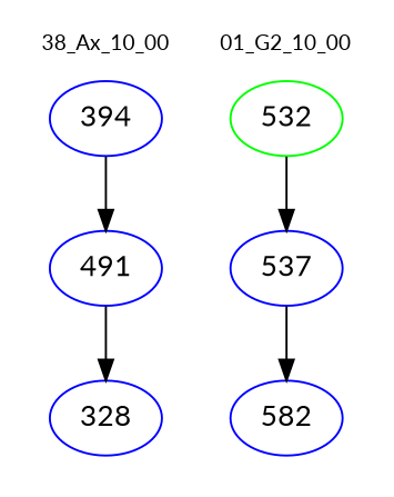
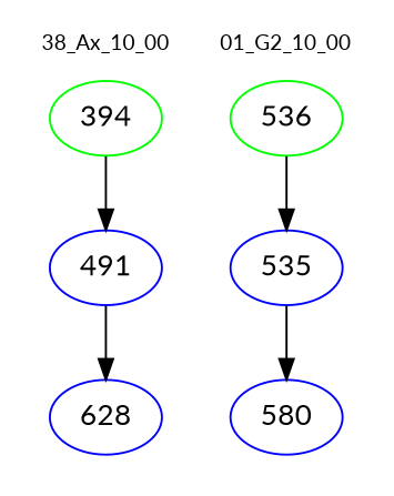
  digraph {
    fontname=Lato
    node [color=blue fontname=Lato]
    edge [color=black fontname=Lato]
-   n1 [label=394]
+   n1 [color=green label=394]
    n2 [label=491]
-   n3 [label=328]
-   n4 [color=green label=532]
-   n5 [label=537]
-   n6 [label=582]
+   n3 [label=628]
+   n4 [color=green label=536]
+   n5 [label=535]
+   n6 [label=580]
    subgraph cluster_1 {
      color=white
      fontsize=10
      label="38_Ax_10_00"
      n1
      n2
      n3
    }
    subgraph cluster_2 {
      color=white
      fontsize=10
      label="01_G2_10_00"
      n4
      n5
      n6
    }
    n1 -> n2
    n2 -> n3
    n4 -> n5
    n5 -> n6
  }
